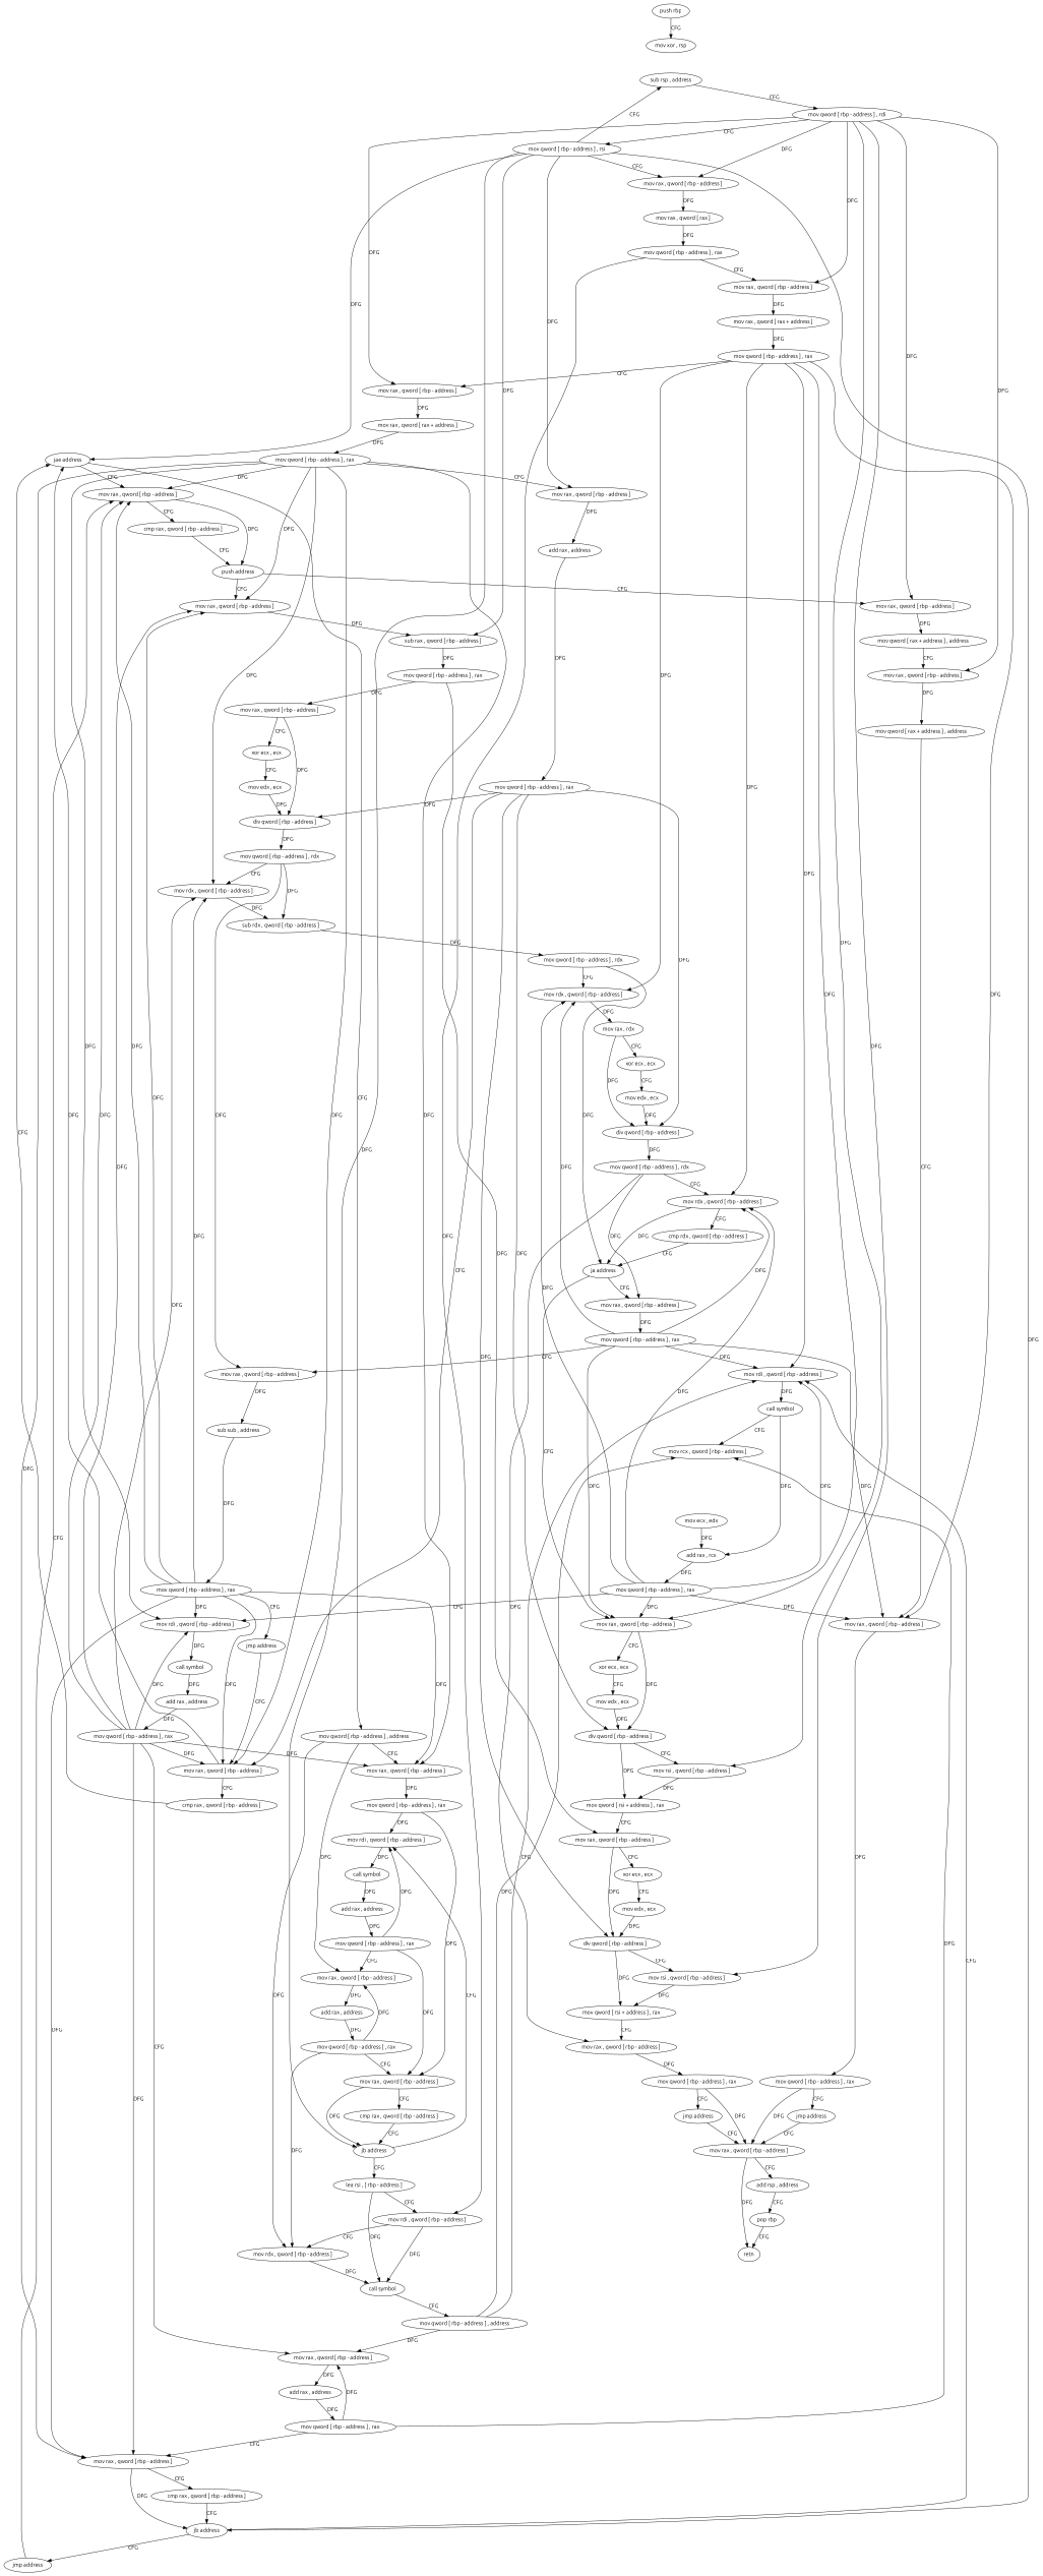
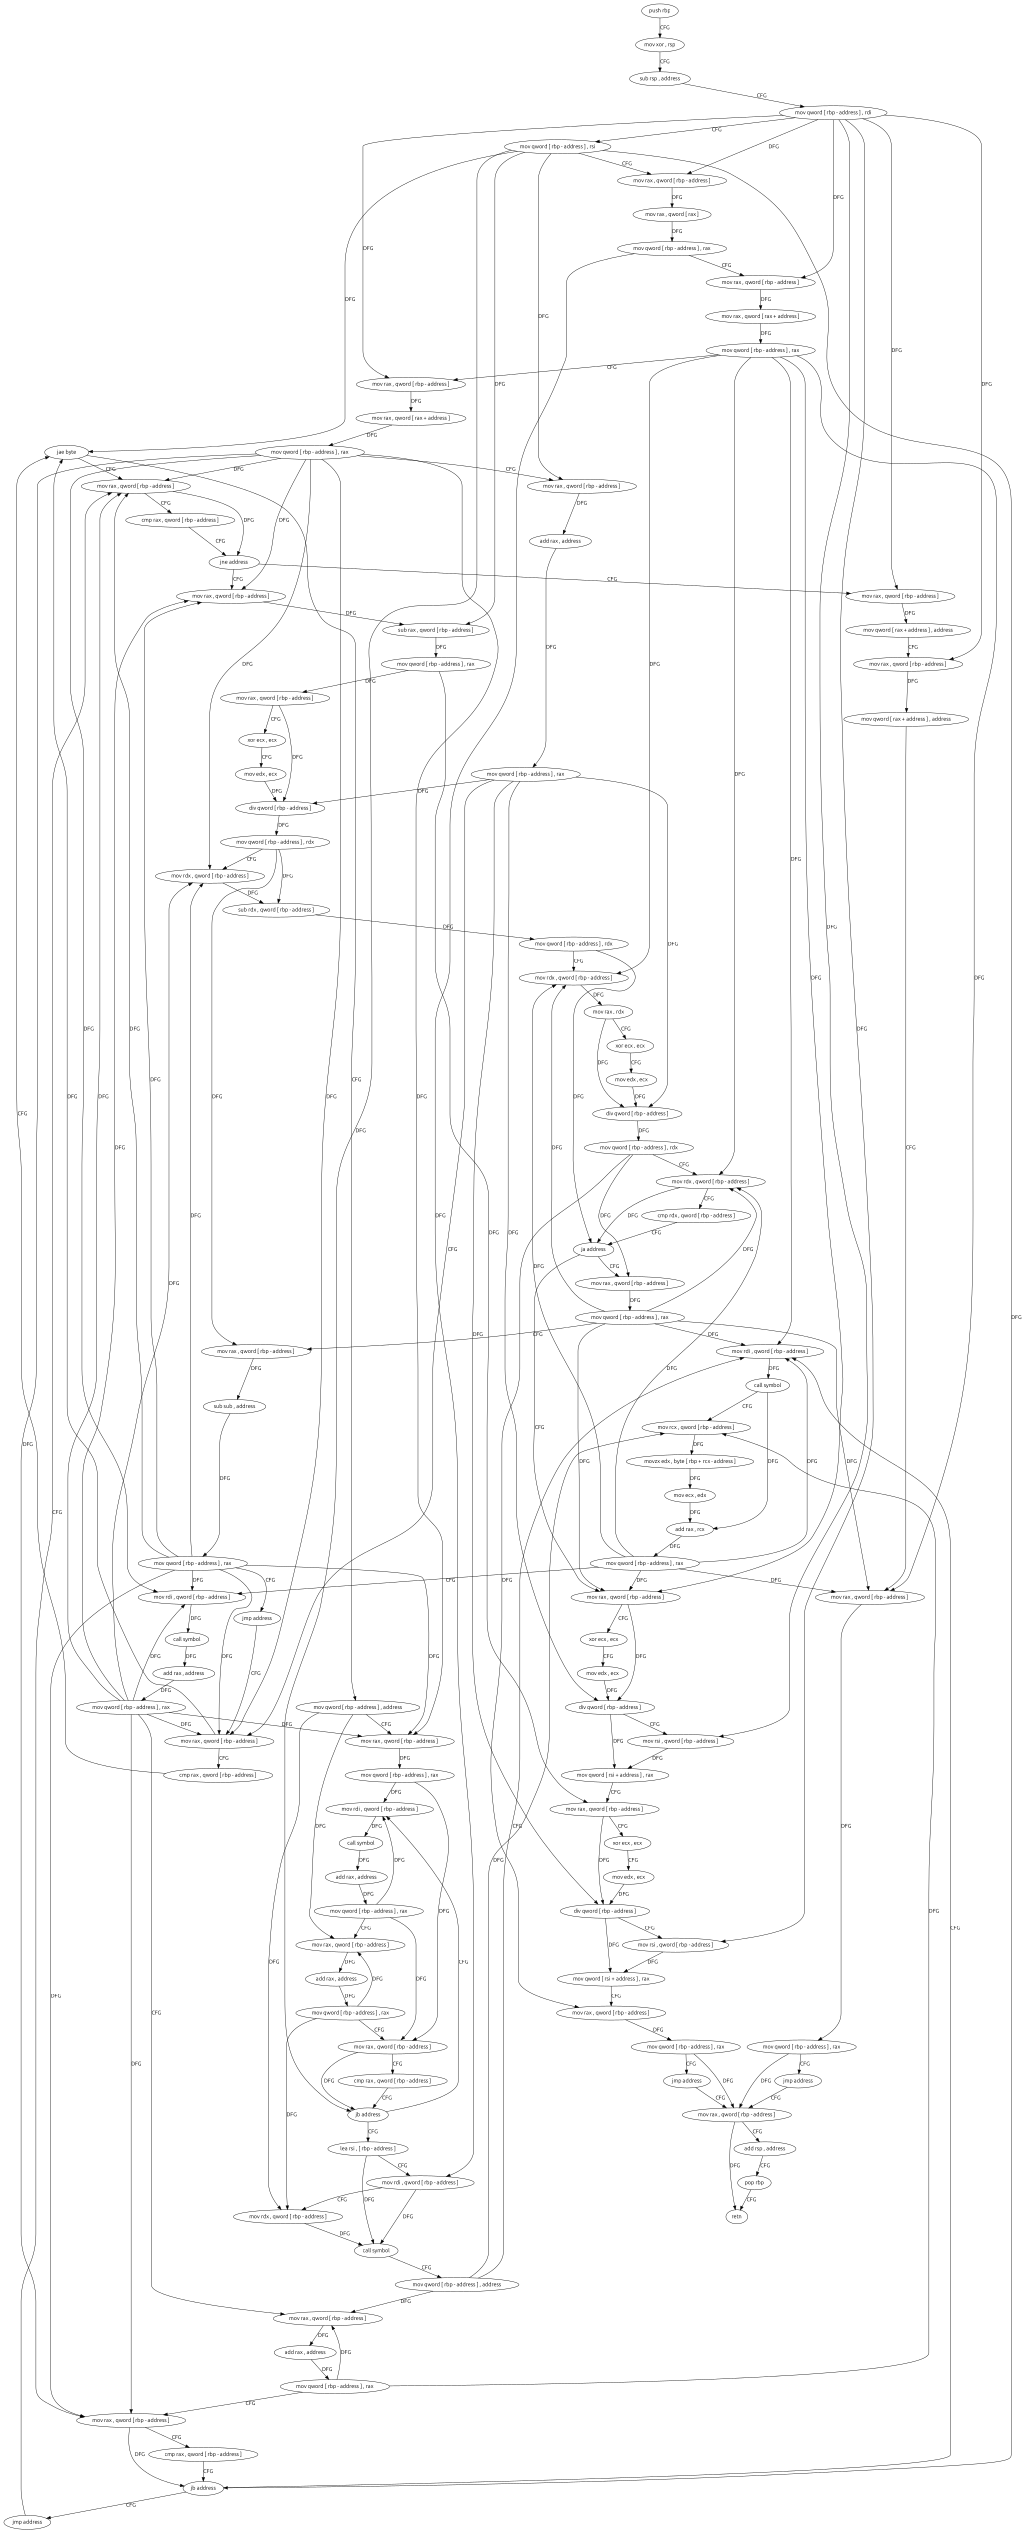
  digraph {
    fontname=Ubuntu
    node [fontname=Ubuntu]
    edge [fontname=Ubuntu]
    n1 [label="push rbp"]
    n2 [label="mov xor , rsp"]
    n3 [label="sub rsp , address"]
    n4 [label="mov qword [ rbp - address ] , rdi"]
    n5 [label="mov qword [ rbp - address ] , rsi"]
    n6 [label="mov rax , qword [ rbp - address ]"]
    n7 [label="mov rax , qword [ rbp - address ]"]
    n8 [label="mov rax , qword [ rbp - address ]"]
    n9 [label="mov rax , qword [ rbp - address ]"]
    n10 [label="mov rax , qword [ rbp - address ]"]
    n11 [label="mov rsi , qword [ rbp - address ]"]
    n12 [label="mov rsi , qword [ rbp - address ]"]
    n13 [label="mov rax , qword [ rbp - address ]"]
    n14 [label="sub rax , qword [ rbp - address ]"]
    n15 [label="jb address"]
    n16 [label="jb address"]
-   n17 [label="jae address"]
+   n17 [label="jae byte"]
    n18 [label="mov rax , qword [ rax ]"]
    n19 [label="mov rax , qword [ rax + address ]"]
    n20 [label="mov rax , qword [ rax + address ]"]
    n21 [label="mov qword [ rax + address ] , address"]
    n22 [label="mov qword [ rax + address ] , address"]
    n23 [label="mov qword [ rsi + address ] , rax"]
    n24 [label="mov qword [ rsi + address ] , rax"]
    n25 [label="add rax , address"]
-   n26 [label="push address"]
+   n26 [label="jne address"]
    n27 [label="mov rax , qword [ rbp - address ]"]
    n28 [label="mov qword [ rbp - address ] , rax"]
    n29 [label="mov rdi , qword [ rbp - address ]"]
    n30 [label="lea rsi , [ rbp - address ]"]
    n31 [label="mov rdi , qword [ rbp - address ]"]
    n32 [label="jmp address"]
    n33 [label="mov rax , qword [ rbp - address ]"]
    n34 [label="mov qword [ rbp - address ] , address"]
    n35 [label="mov qword [ rbp - address ] , rax"]
    n36 [label="mov rdi , qword [ rbp - address ]"]
    n37 [label="mov rdx , qword [ rbp - address ]"]
    n38 [label="call symbol"]
    n39 [label="mov qword [ rbp - address ] , rax"]
    n40 [label="mov rdx , qword [ rbp - address ]"]
    n41 [label="mov rdx , qword [ rbp - address ]"]
    n42 [label="mov rax , qword [ rbp - address ]"]
    n43 [label="mov rax , qword [ rbp - address ]"]
    n44 [label="mov rax , rdx"]
    n45 [label="ja address"]
    n46 [label="cmp rdx , qword [ rbp - address ]"]
    n47 [label="div qword [ rbp - address ]"]
    n48 [label="xor ecx , ecx"]
    n49 [label="mov qword [ rbp - address ] , rax"]
    n50 [label="call symbol"]
    n51 [label="mov qword [ rbp - address ] , rax"]
    n52 [label="mov rax , qword [ rbp - address ]"]
    n53 [label="mov rax , qword [ rbp - address ]"]
    n54 [label="mov rdx , qword [ rbp - address ]"]
    n55 [label="mov rdi , qword [ rbp - address ]"]
    n56 [label="mov rax , qword [ rbp - address ]"]
    n57 [label="cmp rax , qword [ rbp - address ]"]
    n58 [label="cmp rax , qword [ rbp - address ]"]
    n59 [label="mov qword [ rbp - address ] , rax"]
    n60 [label="sub rdx , qword [ rbp - address ]"]
    n61 [label="call symbol"]
    n62 [label="cmp rax , qword [ rbp - address ]"]
    n63 [label="mov qword [ rbp - address ] , rax"]
    n64 [label="div qword [ rbp - address ]"]
    n65 [label="div qword [ rbp - address ]"]
    n66 [label="div qword [ rbp - address ]"]
    n67 [label="mov qword [ rbp - address ] , rdx"]
    n68 [label="mov qword [ rbp - address ] , rdx"]
    n69 [label="mov rax , qword [ rbp - address ]"]
    n70 [label="add rax , address"]
    n71 [label="mov rax , qword [ rbp - address ]"]
    n72 [label="call symbol"]
    n73 [label="cmp rax , qword [ rbp - address ]"]
    n74 [label="add rax , address"]
    n75 [label="mov rax , qword [ rbp - address ]"]
    n76 [label="mov rax , qword [ rbp - address ]"]
    n77 [label="xor ecx , ecx"]
    n78 [label="xor ecx , ecx"]
    n79 [label="mov edx , ecx"]
    n80 [label="mov rax , qword [ rbp - address ]"]
    n81 [label="mov qword [ rbp - address ] , rdx"]
    n82 [label="sub sub , address"]
    n83 [label="mov rax , qword [ rbp - address ]"]
    n84 [label="xor ecx , ecx"]
    n85 [label="mov edx , ecx"]
    n86 [label="mov rax , qword [ rbp - address ]"]
    n87 [label="mov qword [ rbp - address ] , rax"]
    n88 [label="mov qword [ rbp - address ] , rax"]
    n89 [label="mov edx , ecx"]
    n90 [label="jmp address"]
    n91 [label="mov rax , qword [ rbp - address ]"]
    n92 [label="add rsp , address"]
    n93 [label=retn]
    n94 [label="pop rbp"]
    n95 [label="mov qword [ rbp - address ] , rax"]
    n96 [label="mov qword [ rbp - address ] , rax"]
    n97 [label="mov qword [ rbp - address ] , address"]
    n98 [label="mov rcx , qword [ rbp - address ]"]
    n99 [label="mov rax , qword [ rbp - address ]"]
+   n100 [label="movzx edx , byte [ rbp + rcx - address ]"]
    n101 [label="add rax , address"]
    n102 [label="add rax , rcx"]
    n103 [label="mov qword [ rbp - address ] , rax"]
    n104 [label="jmp address"]
    n105 [label="mov edx , ecx"]
    n106 [label="jmp address"]
    n107 [label="mov qword [ rbp - address ] , rax"]
    n108 [label="mov ecx , edx"]
    n109 [label="add rax , address"]
    n110 [label="mov qword [ rbp - address ] , rax"]
    n111 [label="mov qword [ rbp - address ] , rax"]
    n1 -> n2 [label=CFG]
-   n5 -> n3 [label=CFG]
+   n2 -> n3 [label=CFG]
    n3 -> n4 [label=CFG]
    n4 -> n5 [label=CFG]
    n4 -> n6 [label=DFG]
    n4 -> n7 [label=DFG]
    n4 -> n8 [label=DFG]
    n4 -> n9 [label=DFG]
    n4 -> n10 [label=DFG]
    n4 -> n11 [label=DFG]
    n4 -> n12 [label=DFG]
    n5 -> n6 [label=CFG]
    n5 -> n13 [label=DFG]
    n5 -> n14 [label=DFG]
    n5 -> n15 [label=DFG]
    n5 -> n16 [label=DFG]
    n5 -> n17 [label=DFG]
    n6 -> n18 [label=DFG]
    n7 -> n19 [label=DFG]
    n8 -> n20 [label=DFG]
    n9 -> n21 [label=DFG]
    n10 -> n22 [label=DFG]
    n11 -> n23 [label=DFG]
    n12 -> n24 [label=DFG]
    n13 -> n25 [label=DFG]
    n14 -> n28 [label=DFG]
    n15 -> n29 [label=CFG]
    n15 -> n30 [label=CFG]
    n16 -> n31 [label=CFG]
    n16 -> n32 [label=CFG]
    n17 -> n33 [label=CFG]
    n17 -> n34 [label=CFG]
    n18 -> n35 [label=DFG]
    n19 -> n39 [label=DFG]
    n20 -> n51 [label=DFG]
    n21 -> n10 [label=CFG]
    n22 -> n43 [label=CFG]
    n23 -> n76 [label=CFG]
    n24 -> n86 [label=CFG]
    n25 -> n63 [label=DFG]
    n26 -> n9 [label=CFG]
    n26 -> n27 [label=CFG]
    n27 -> n14 [label=DFG]
    n28 -> n75 [label=DFG]
    n28 -> n76 [label=DFG]
    n29 -> n72 [label=DFG]
    n30 -> n36 [label=CFG]
    n30 -> n38 [label=DFG]
    n31 -> n50 [label=DFG]
    n32 -> n33 [label=CFG]
    n33 -> n26 [label=DFG]
    n33 -> n58 [label=CFG]
    n34 -> n37 [label=DFG]
    n34 -> n53 [label=CFG]
    n34 -> n69 [label=DFG]
    n35 -> n7 [label=CFG]
    n35 -> n36 [label=DFG]
    n36 -> n37 [label=CFG]
    n36 -> n38 [label=DFG]
    n37 -> n38 [label=DFG]
    n38 -> n97 [label=CFG]
    n39 -> n8 [label=CFG]
    n39 -> n31 [label=DFG]
    n39 -> n40 [label=DFG]
    n39 -> n41 [label=DFG]
    n39 -> n42 [label=DFG]
    n39 -> n43 [label=DFG]
    n40 -> n44 [label=DFG]
    n41 -> n45 [label=DFG]
    n41 -> n46 [label=CFG]
    n42 -> n47 [label=DFG]
    n42 -> n48 [label=CFG]
    n43 -> n49 [label=DFG]
    n44 -> n65 [label=DFG]
    n44 -> n84 [label=CFG]
    n45 -> n42 [label=CFG]
    n45 -> n83 [label=CFG]
    n46 -> n45 [label=CFG]
    n47 -> n11 [label=CFG]
    n47 -> n23 [label=DFG]
    n48 -> n89 [label=CFG]
    n49 -> n90 [label=CFG]
    n49 -> n91 [label=DFG]
    n50 -> n98 [label=CFG]
    n50 -> n102 [label=DFG]
    n51 -> n13 [label=CFG]
    n51 -> n27 [label=DFG]
    n51 -> n33 [label=DFG]
    n51 -> n52 [label=DFG]
    n51 -> n53 [label=DFG]
    n51 -> n54 [label=DFG]
    n51 -> n55 [label=DFG]
    n51 -> n56 [label=DFG]
    n52 -> n17 [label=DFG]
    n52 -> n57 [label=CFG]
    n53 -> n59 [label=DFG]
    n54 -> n60 [label=DFG]
    n55 -> n61 [label=DFG]
    n56 -> n16 [label=DFG]
    n56 -> n62 [label=CFG]
    n57 -> n17 [label=CFG]
    n58 -> n26 [label=CFG]
    n59 -> n29 [label=DFG]
    n59 -> n71 [label=DFG]
    n60 -> n81 [label=DFG]
    n61 -> n109 [label=DFG]
    n62 -> n16 [label=CFG]
    n63 -> n47 [label=DFG]
    n63 -> n52 [label=CFG]
    n63 -> n64 [label=DFG]
    n63 -> n65 [label=DFG]
    n63 -> n66 [label=DFG]
    n64 -> n67 [label=DFG]
    n65 -> n68 [label=DFG]
    n66 -> n12 [label=CFG]
    n66 -> n24 [label=DFG]
    n67 -> n54 [label=CFG]
    n67 -> n60 [label=DFG]
    n67 -> n80 [label=DFG]
    n68 -> n41 [label=CFG]
    n68 -> n83 [label=DFG]
    n68 -> n86 [label=DFG]
    n69 -> n70 [label=DFG]
    n70 -> n96 [label=DFG]
    n71 -> n15 [label=DFG]
    n71 -> n73 [label=CFG]
    n72 -> n74 [label=DFG]
    n73 -> n15 [label=CFG]
    n74 -> n95 [label=DFG]
    n75 -> n64 [label=DFG]
    n75 -> n77 [label=CFG]
    n76 -> n66 [label=DFG]
    n76 -> n78 [label=CFG]
    n77 -> n79 [label=CFG]
    n78 -> n105 [label=CFG]
    n79 -> n64 [label=DFG]
    n80 -> n82 [label=DFG]
    n81 -> n40 [label=CFG]
    n81 -> n45 [label=DFG]
    n82 -> n103 [label=DFG]
    n83 -> n87 [label=DFG]
    n84 -> n85 [label=CFG]
    n85 -> n65 [label=DFG]
    n86 -> n88 [label=DFG]
    n87 -> n31 [label=DFG]
    n87 -> n40 [label=DFG]
    n87 -> n41 [label=DFG]
    n87 -> n42 [label=DFG]
    n87 -> n43 [label=DFG]
    n87 -> n80 [label=CFG]
    n88 -> n91 [label=DFG]
    n88 -> n106 [label=CFG]
    n89 -> n47 [label=DFG]
    n90 -> n91 [label=CFG]
    n91 -> n92 [label=CFG]
    n91 -> n93 [label=DFG]
    n92 -> n94 [label=CFG]
    n94 -> n93 [label=CFG]
    n95 -> n29 [label=DFG]
    n95 -> n69 [label=CFG]
    n95 -> n71 [label=DFG]
    n96 -> n37 [label=DFG]
    n96 -> n69 [label=DFG]
    n96 -> n71 [label=CFG]
    n97 -> n31 [label=CFG]
    n97 -> n98 [label=DFG]
    n97 -> n99 [label=DFG]
+   n98 -> n100 [label=DFG]
    n99 -> n101 [label=DFG]
+   n100 -> n108 [label=DFG]
    n101 -> n111 [label=DFG]
    n102 -> n107 [label=DFG]
    n103 -> n27 [label=DFG]
    n103 -> n33 [label=DFG]
    n103 -> n52 [label=DFG]
    n103 -> n53 [label=DFG]
    n103 -> n54 [label=DFG]
    n103 -> n55 [label=DFG]
    n103 -> n56 [label=DFG]
    n103 -> n104 [label=CFG]
    n104 -> n52 [label=CFG]
    n105 -> n66 [label=DFG]
    n106 -> n91 [label=CFG]
    n107 -> n31 [label=DFG]
    n107 -> n40 [label=DFG]
    n107 -> n41 [label=DFG]
    n107 -> n42 [label=DFG]
    n107 -> n43 [label=DFG]
    n107 -> n55 [label=CFG]
    n108 -> n102 [label=DFG]
    n109 -> n110 [label=DFG]
    n110 -> n27 [label=DFG]
    n110 -> n33 [label=DFG]
    n110 -> n52 [label=DFG]
    n110 -> n53 [label=DFG]
    n110 -> n54 [label=DFG]
    n110 -> n55 [label=DFG]
    n110 -> n56 [label=DFG]
    n110 -> n99 [label=CFG]
    n111 -> n56 [label=CFG]
    n111 -> n98 [label=DFG]
    n111 -> n99 [label=DFG]
  }
